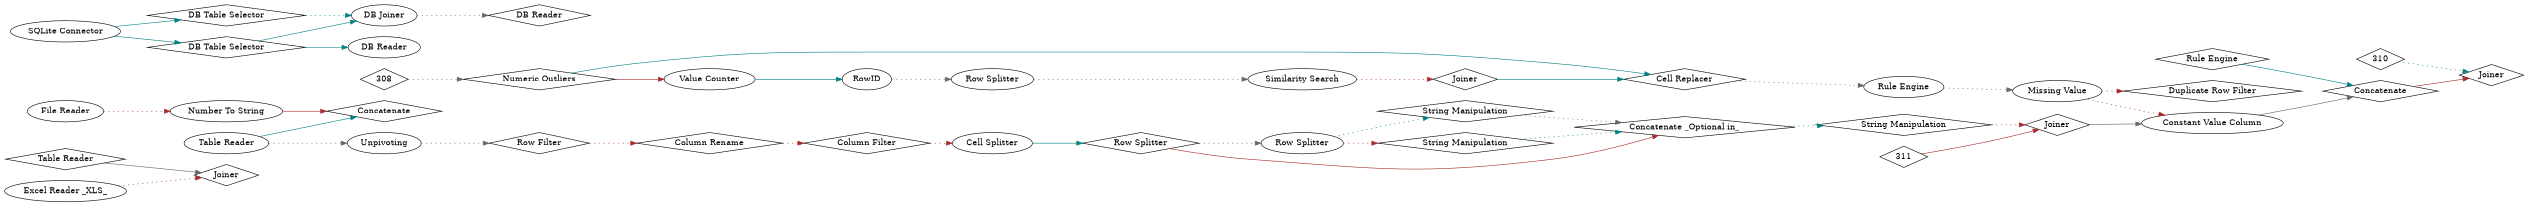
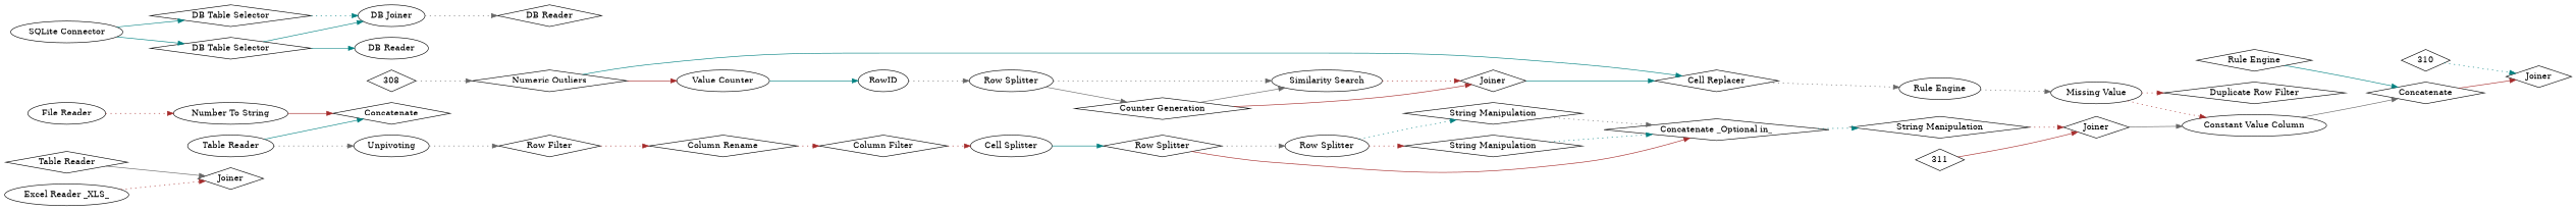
  digraph {
    rankdir=LR
    node [shape=diamond]
    edge [color=brown style=dotted]
    n1 [label="Table Reader"]
    n2 [label=Joiner]
    n3 [label="Excel Reader _XLS_" shape=ellipse]
    n4 [label=Joiner]
    n5 [label="Constant Value Column" shape=ellipse]
    n6 [label=Concatenate]
    n7 [label=Joiner]
    n8 [label="Cell Replacer"]
    n9 [label="Rule Engine" shape=ellipse]
    n10 [label="Missing Value" shape=ellipse]
    n11 [label="Similarity Search" shape=ellipse]
    n12 [label=Joiner]
    n13 [label="Numeric Outliers"]
    n14 [label="Value Counter" shape=ellipse]
    n15 [label=RowID shape=ellipse]
    n16 [label="Duplicate Row Filter"]
    n17 [label="Row Splitter" shape=ellipse]
+   n18 [label="Counter Generation"]
    n19 [label="File Reader" shape=ellipse]
    n20 [label="Number To String" shape=ellipse]
    n21 [label=Concatenate]
    n22 [label="Table Reader" shape=ellipse]
    n23 [label=Unpivoting shape=ellipse]
    n24 [label="Row Filter"]
    n25 [label="SQLite Connector" shape=ellipse]
    n26 [label="DB Table Selector"]
    n27 [label="DB Table Selector"]
    n28 [label="DB Joiner" shape=ellipse]
    n29 [label="DB Reader" shape=ellipse]
    n30 [label="DB Reader"]
    n31 [label="Column Rename"]
    n32 [label="Column Filter"]
    n33 [label="Cell Splitter" shape=ellipse]
    n34 [label="Row Splitter"]
    n35 [label="Row Splitter" shape=ellipse]
    n36 [label="Concatenate _Optional in_"]
    n37 [label="String Manipulation"]
    n38 [label="String Manipulation"]
    n39 [label="String Manipulation"]
    n40 [label="Rule Engine"]
    308
    310
    311
    n1 -> n2 [color=gray40 style=solid]
    n3 -> n2
    n4 -> n5 [color=gray40 style=solid]
    n5 -> n6 [color=gray40 style=solid]
    n6 -> n7 [style=solid]
    n8 -> n9 [color=gray40]
    n9 -> n10 [color=gray40]
    n10 -> n5
    n10 -> n16
    n11 -> n12
    n12 -> n8 [color=teal style=solid]
    n13 -> n8 [color=teal style=solid]
    n13 -> n14 [style=solid]
    n14 -> n15 [color=teal style=solid]
    n15 -> n17 [color=gray40]
    n17 -> n11 [color=gray40]
+   n17 -> n18 [color=gray40 style=solid]
+   n18 -> n11 [color=gray40 style=solid]
+   n18 -> n12 [style=solid]
    n19 -> n20
    n20 -> n21 [style=solid]
    n22 -> n21 [color=teal style=solid]
    n22 -> n23 [color=gray40]
    n23 -> n24 [color=gray40]
    n24 -> n31
    n25 -> n26 [color=teal style=solid]
    n25 -> n27 [color=teal style=solid]
    n26 -> n28 [color=teal style=solid]
    n26 -> n29 [color=teal style=solid]
    n27 -> n28 [color=teal]
    n28 -> n30 [color=gray40]
    n31 -> n32
    n32 -> n33
    n33 -> n34 [color=teal style=solid]
    n34 -> n35 [color=gray40]
    n34 -> n36 [style=solid]
    n35 -> n37 [color=teal]
    n35 -> n38
    n36 -> n39 [color=teal]
    n37 -> n36 [color=gray40]
    n38 -> n36 [color=teal]
    n39 -> n4
    n40 -> n6 [color=teal style=solid]
    308 -> n13 [color=gray40]
    310 -> n7 [color=teal]
    311 -> n4 [style=solid]
  }
